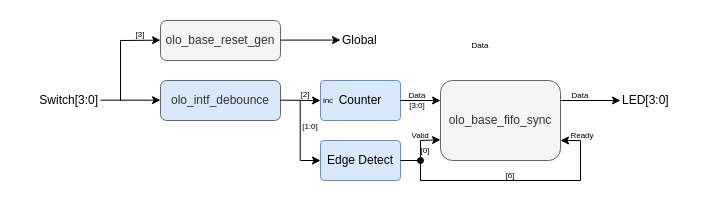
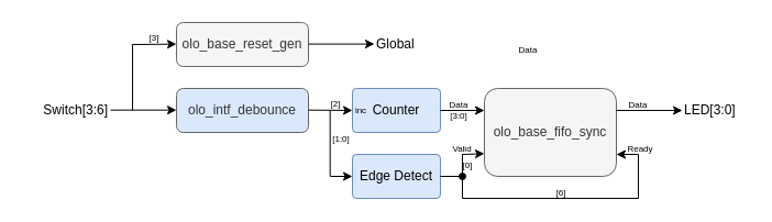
  <mxCell id="0" />
  <mxCell id="1" parent="0" />
  <mxCell id="2" value="olo_intf_debounce" style="rounded=1;whiteSpace=wrap;html=1;fillColor=#dae8fc;fontColor=#333333;strokeColor=#666666;" parent="1" vertex="1"><mxGeometry x="160" y="80" width="120" height="40" as="geometry" /></mxCell>
  <mxCell id="3" value="" style="endArrow=classic;html=1;rounded=0;" parent="1" edge="1"><mxGeometry width="50" height="50" relative="1" as="geometry"><mxPoint x="100" y="99.66" as="sourcePoint" /><mxPoint x="160" y="99.66" as="targetPoint" /></mxGeometry></mxCell>
  <mxCell id="4" value="olo_base_fifo_sync" style="rounded=1;whiteSpace=wrap;html=1;fillColor=#f5f5f5;fontColor=#333333;strokeColor=#666666;" parent="1" vertex="1"><mxGeometry x="440" y="80" width="120" height="80" as="geometry" /></mxCell>
  <mxCell id="5" value="Edge Detect" style="rounded=1;whiteSpace=wrap;html=1;fillColor=#dae8fc;strokeColor=#6c8ebf;arcSize=9;" parent="1" vertex="1"><mxGeometry x="320" y="140" width="80" height="40" as="geometry" /></mxCell>
  <mxCell id="6" value="" style="endArrow=classic;html=1;rounded=0;" parent="1" edge="1"><mxGeometry width="50" height="50" relative="1" as="geometry"><mxPoint x="560" y="100" as="sourcePoint" /><mxPoint x="620" y="100" as="targetPoint" /></mxGeometry></mxCell>
  <mxCell id="7" value="LED[3:0]" style="text;html=1;align=left;verticalAlign=middle;whiteSpace=wrap;rounded=0;" parent="1" vertex="1"><mxGeometry x="620" y="90" width="60" height="20" as="geometry" /></mxCell>
- <mxCell id="8" value="Switch[3:0]" style="text;html=1;align=right;verticalAlign=middle;whiteSpace=wrap;rounded=0;" parent="1" vertex="1"><mxGeometry x="20" y="90" width="80" height="20" as="geometry" /></mxCell>
+ <mxCell id="8" value="Switch[3:6]" style="text;html=1;align=right;verticalAlign=middle;whiteSpace=wrap;rounded=0;" parent="1" vertex="1"><mxGeometry x="20" y="90" width="80" height="20" as="geometry" /></mxCell>
  <mxCell id="9" value="" style="endArrow=classic;html=1;rounded=0;" parent="1" edge="1"><mxGeometry width="50" height="50" relative="1" as="geometry"><mxPoint x="280" y="99.66" as="sourcePoint" /><mxPoint x="320" y="100" as="targetPoint" /></mxGeometry></mxCell>
  <mxCell id="10" value="Data" style="text;html=1;align=center;verticalAlign=middle;whiteSpace=wrap;rounded=0;fontSize=8;" parent="1" vertex="1"><mxGeometry x="460" y="40" width="40" height="10" as="geometry" /></mxCell>
  <mxCell id="11" value="" style="endArrow=classic;html=1;rounded=0;" parent="1" edge="1"><mxGeometry width="50" height="50" relative="1" as="geometry"><mxPoint x="300" y="160" as="sourcePoint" /><mxPoint x="320" y="160" as="targetPoint" /></mxGeometry></mxCell>
  <mxCell id="12" value="" style="endArrow=classic;html=1;rounded=0;exitX=1;exitY=0.5;exitDx=0;exitDy=0;" parent="1" source="5" edge="1"><mxGeometry width="50" height="50" relative="1" as="geometry"><mxPoint x="400" y="139.31" as="sourcePoint" /><mxPoint x="440" y="139.31" as="targetPoint" /><Array as="points"><mxPoint x="420" y="160" /><mxPoint x="420" y="140" /></Array></mxGeometry></mxCell>
  <mxCell id="13" value="Valid" style="text;html=1;align=center;verticalAlign=middle;whiteSpace=wrap;rounded=0;fontSize=8;" parent="1" vertex="1"><mxGeometry x="400" y="130" width="40" height="10" as="geometry" /></mxCell>
  <mxCell id="14" value="[0]" style="text;html=1;align=center;verticalAlign=middle;whiteSpace=wrap;rounded=0;fontSize=8;" parent="1" vertex="1"><mxGeometry x="405" y="145" width="40" height="10" as="geometry" /></mxCell>
  <mxCell id="15" value="" style="endArrow=classic;html=1;rounded=0;entryX=1;entryY=0.75;entryDx=0;entryDy=0;startArrow=oval;startFill=1;" parent="1" target="4" edge="1"><mxGeometry width="50" height="50" relative="1" as="geometry"><mxPoint x="420" y="160" as="sourcePoint" /><mxPoint x="470" y="110" as="targetPoint" /><Array as="points"><mxPoint x="420" y="180" /><mxPoint x="580" y="180" /><mxPoint x="580" y="140" /></Array></mxGeometry></mxCell>
  <mxCell id="16" value="Ready" style="text;html=1;align=center;verticalAlign=middle;whiteSpace=wrap;rounded=0;fontSize=8;" parent="1" vertex="1"><mxGeometry x="562" y="130" width="40" height="10" as="geometry" /></mxCell>
  <mxCell id="17" value="[6]" style="text;html=1;align=center;verticalAlign=middle;whiteSpace=wrap;rounded=0;fontSize=8;" parent="1" vertex="1"><mxGeometry x="490" y="170" width="40" height="10" as="geometry" /></mxCell>
  <mxCell id="18" value="Data" style="text;html=1;align=center;verticalAlign=middle;whiteSpace=wrap;rounded=0;fontSize=8;" parent="1" vertex="1"><mxGeometry x="560" y="90" width="40" height="10" as="geometry" /></mxCell>
  <mxCell id="19" value="olo_base_reset_gen" style="rounded=1;whiteSpace=wrap;html=1;fillColor=#f5f5f5;fontColor=#333333;strokeColor=#666666;" parent="1" vertex="1"><mxGeometry x="160" y="20" width="120" height="40" as="geometry" /></mxCell>
  <mxCell id="20" value="" style="endArrow=classic;html=1;rounded=0;" parent="1" edge="1"><mxGeometry width="50" height="50" relative="1" as="geometry"><mxPoint x="280" y="39.58" as="sourcePoint" /><mxPoint x="340" y="39.58" as="targetPoint" /></mxGeometry></mxCell>
  <mxCell id="21" value="Global" style="text;html=1;align=left;verticalAlign=middle;whiteSpace=wrap;rounded=0;" parent="1" vertex="1"><mxGeometry x="340" y="30" width="60" height="20" as="geometry" /></mxCell>
  <mxCell id="22" value="" style="endArrow=none;html=1;rounded=0;" edge="1" parent="1"><mxGeometry width="50" height="50" relative="1" as="geometry"><mxPoint x="120" y="100" as="sourcePoint" /><mxPoint x="120" y="40" as="targetPoint" /></mxGeometry></mxCell>
  <mxCell id="23" value="" style="endArrow=classic;html=1;rounded=0;" edge="1" parent="1"><mxGeometry width="50" height="50" relative="1" as="geometry"><mxPoint x="120" y="40" as="sourcePoint" /><mxPoint x="160" y="39.66" as="targetPoint" /></mxGeometry></mxCell>
  <mxCell id="24" value="[3]" style="text;html=1;align=center;verticalAlign=middle;whiteSpace=wrap;rounded=0;fontSize=8;" vertex="1" parent="1"><mxGeometry x="120" y="29" width="40" height="10" as="geometry" /></mxCell>
  <mxCell id="25" value="Counter" style="rounded=1;whiteSpace=wrap;html=1;fillColor=#dae8fc;strokeColor=#6c8ebf;arcSize=9;" vertex="1" parent="1"><mxGeometry x="320" y="80" width="80" height="40" as="geometry" /></mxCell>
  <mxCell id="26" value="[2]" style="text;html=1;align=center;verticalAlign=middle;whiteSpace=wrap;rounded=0;fontSize=8;" vertex="1" parent="1"><mxGeometry x="290" y="89" width="30" height="10" as="geometry" /></mxCell>
  <mxCell id="27" value="" style="endArrow=none;html=1;rounded=0;" edge="1" parent="1"><mxGeometry width="50" height="50" relative="1" as="geometry"><mxPoint x="299.71" y="160" as="sourcePoint" /><mxPoint x="299.71" y="100" as="targetPoint" /></mxGeometry></mxCell>
  <mxCell id="28" value="[1:0]" style="text;html=1;align=center;verticalAlign=middle;whiteSpace=wrap;rounded=0;fontSize=8;" vertex="1" parent="1"><mxGeometry x="295" y="121" width="30" height="10" as="geometry" /></mxCell>
  <mxCell id="29" value="inc" style="text;html=1;align=center;verticalAlign=middle;whiteSpace=wrap;rounded=0;fontSize=8;" vertex="1" parent="1"><mxGeometry x="308" y="95" width="40" height="10" as="geometry" /></mxCell>
  <mxCell id="30" value="" style="endArrow=classic;html=1;rounded=0;" edge="1" parent="1"><mxGeometry width="50" height="50" relative="1" as="geometry"><mxPoint x="400" y="100" as="sourcePoint" /><mxPoint x="440" y="100" as="targetPoint" /></mxGeometry></mxCell>
  <mxCell id="31" value="Data" style="text;html=1;align=center;verticalAlign=middle;whiteSpace=wrap;rounded=0;fontSize=8;" vertex="1" parent="1"><mxGeometry x="397" y="90" width="40" height="10" as="geometry" /></mxCell>
  <mxCell id="32" value="[3:0]" style="text;html=1;align=center;verticalAlign=middle;whiteSpace=wrap;rounded=0;fontSize=8;" vertex="1" parent="1"><mxGeometry x="402" y="100" width="30" height="10" as="geometry" /></mxCell>
